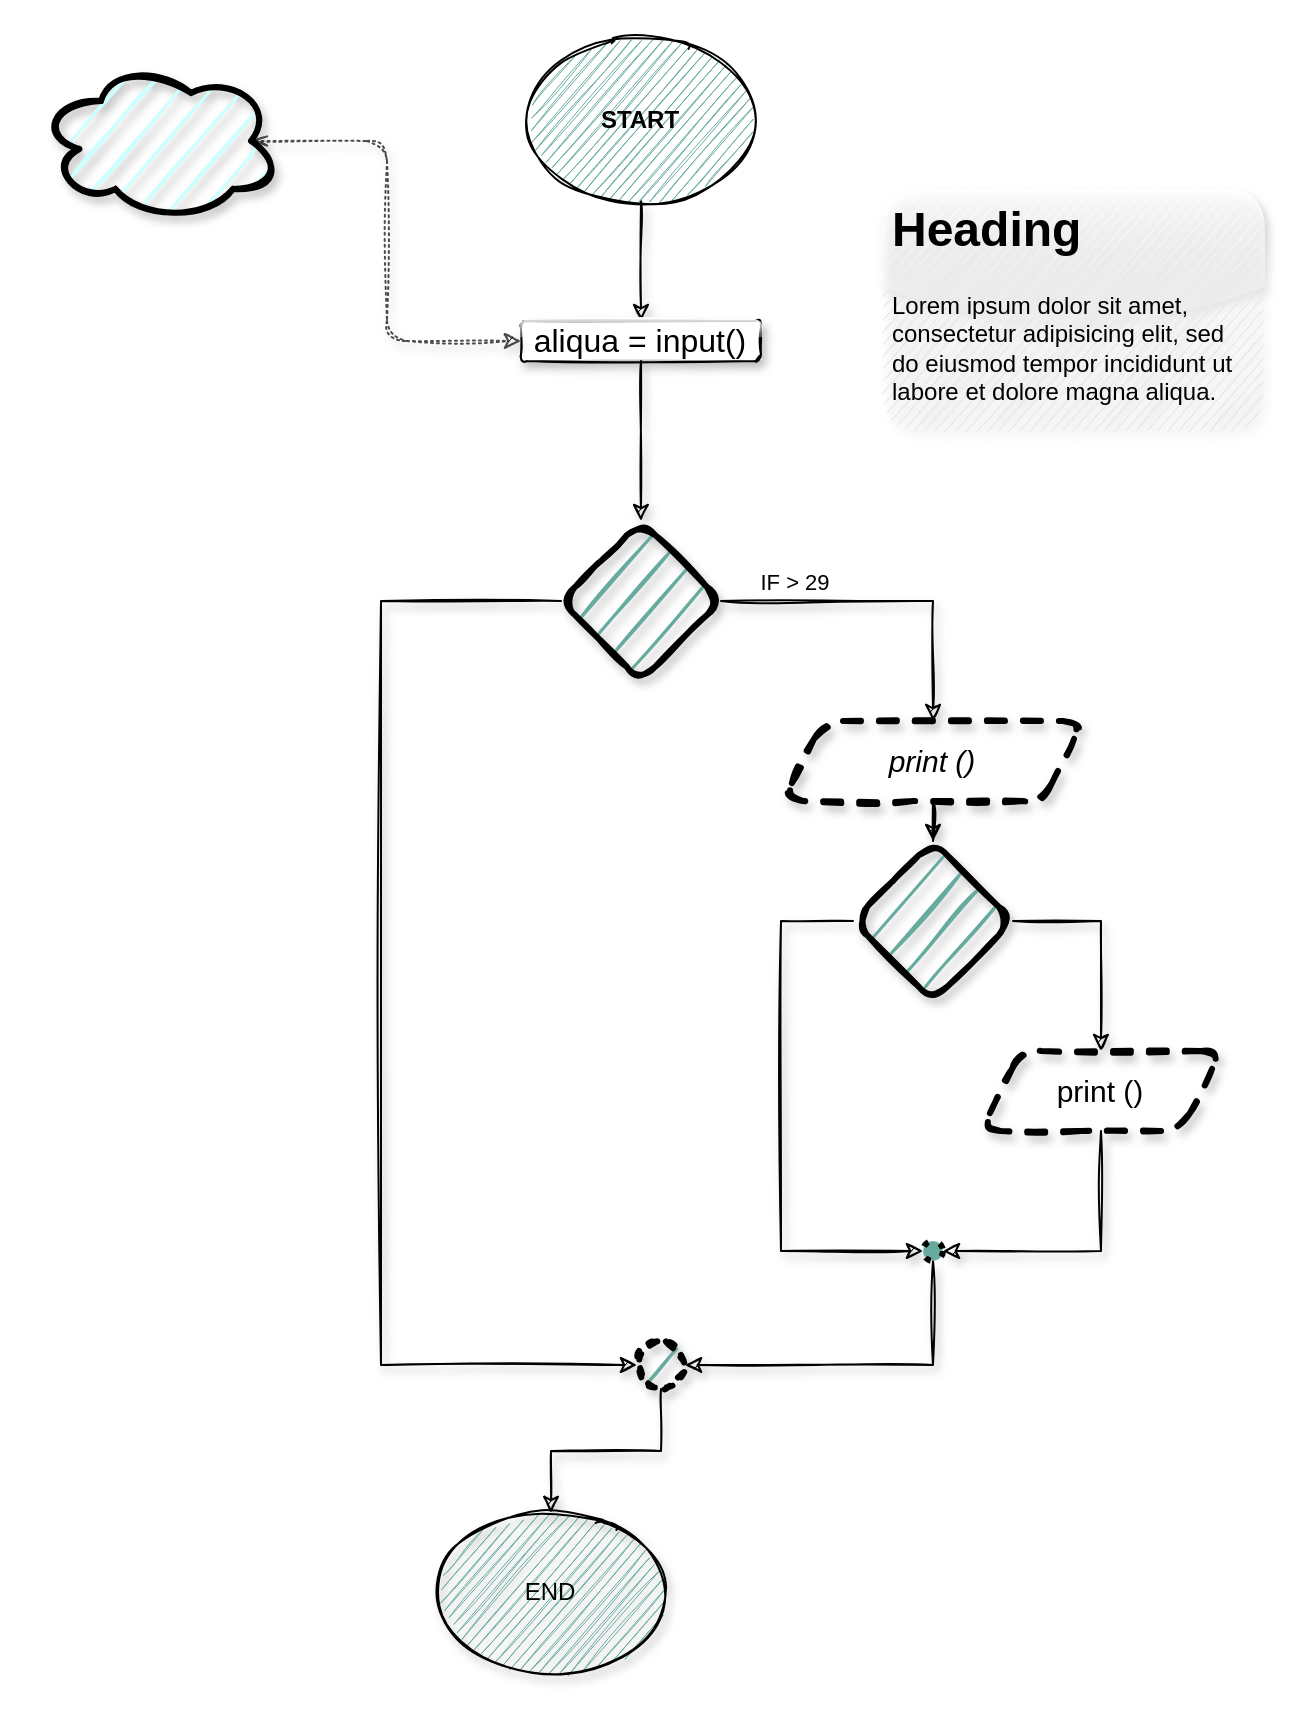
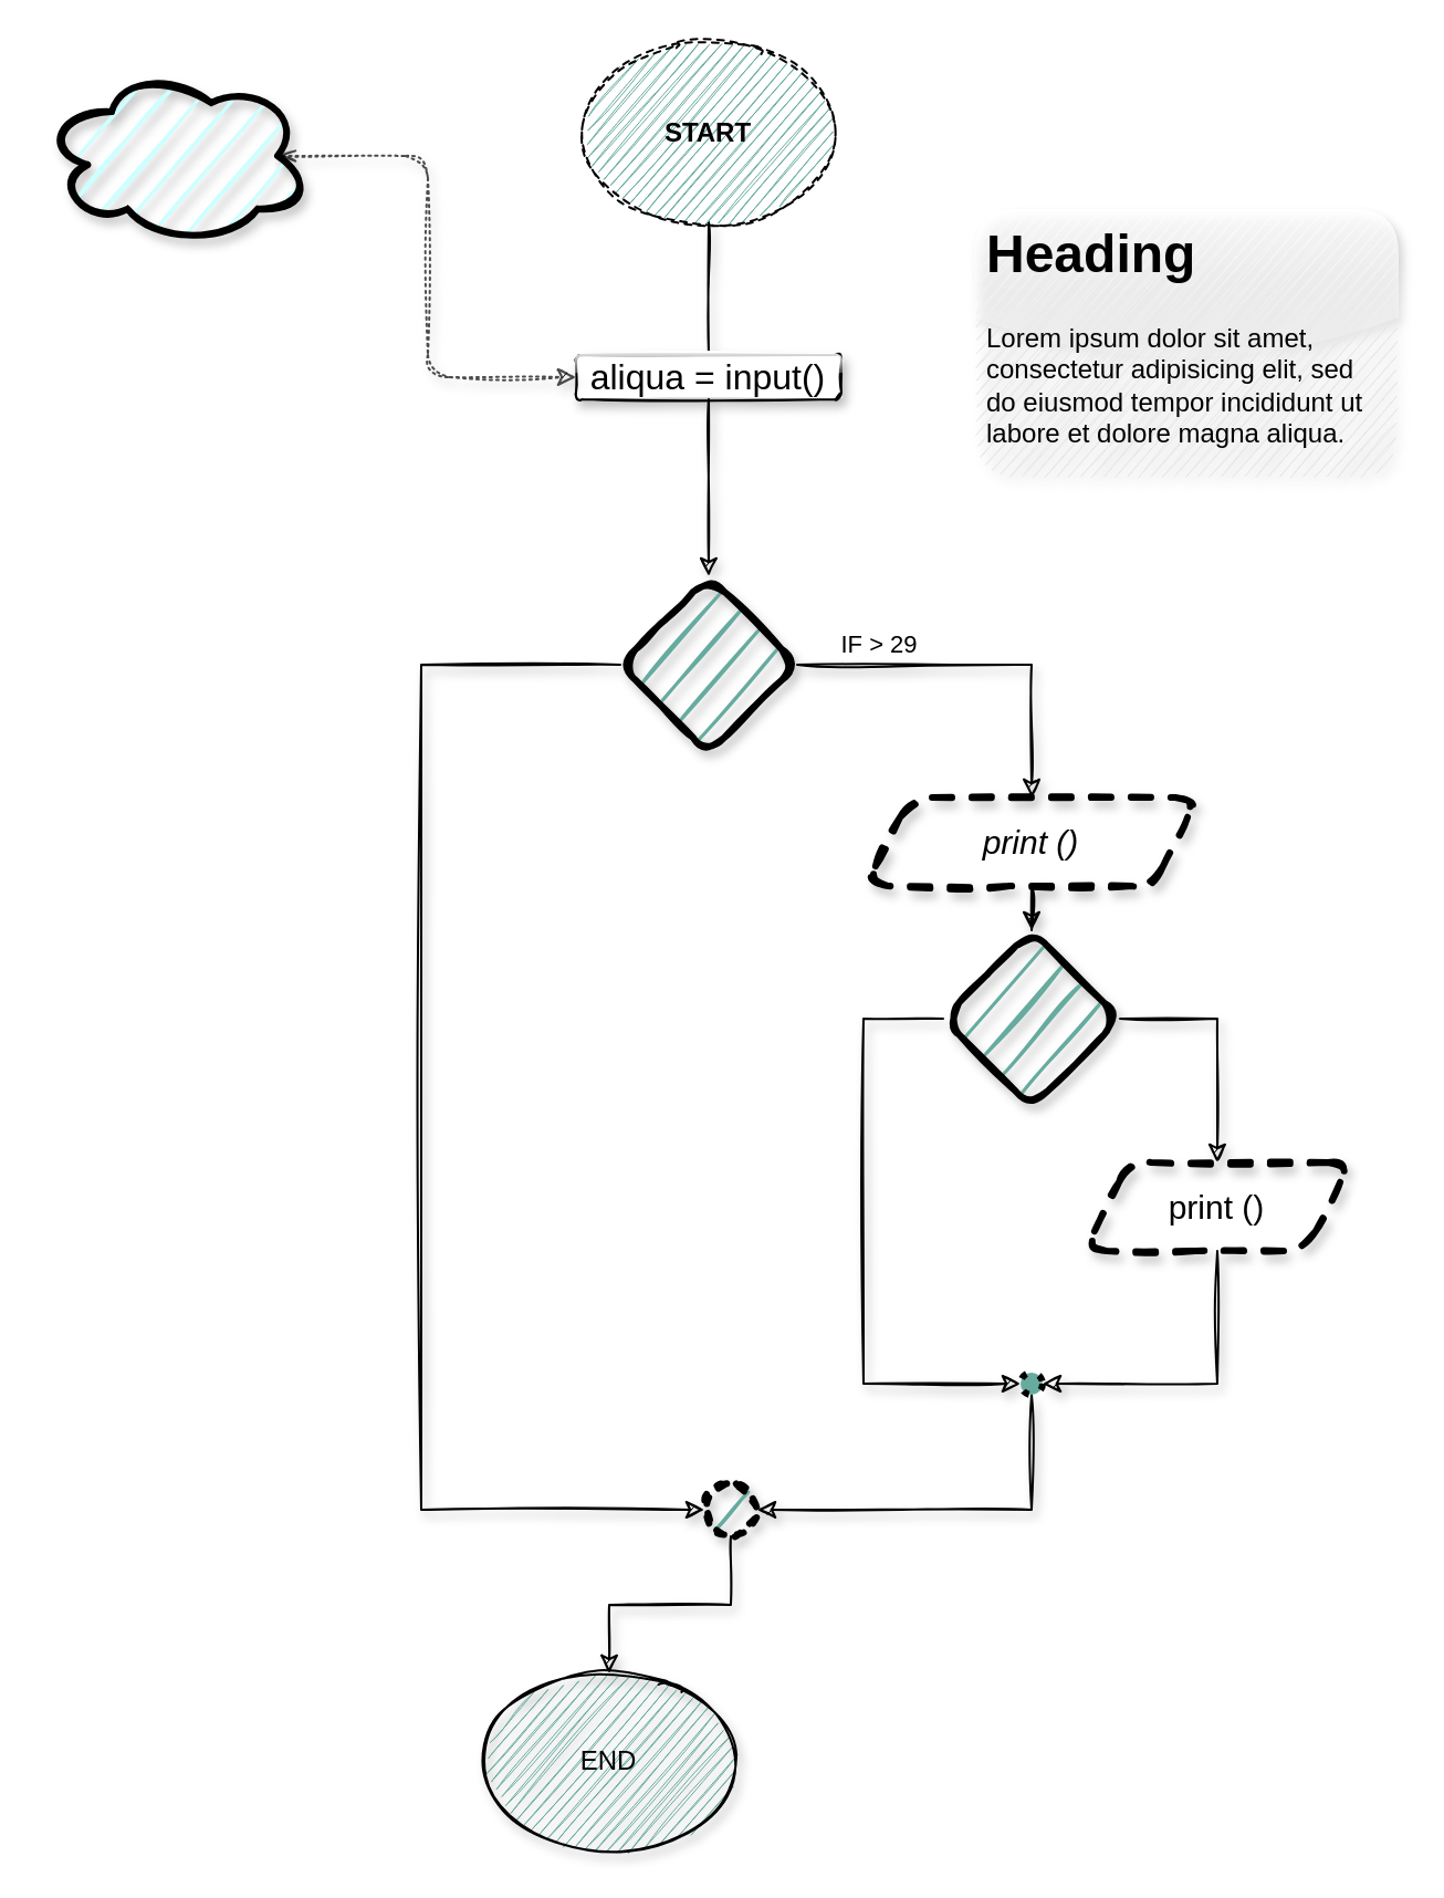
  <mxCell id="0" />
  <mxCell id="1" parent="0" />
- <mxCell id="2" value="" style="edgeStyle=orthogonalEdgeStyle;rounded=0;orthogonalLoop=1;jettySize=auto;html=1;shadow=1;sketch=1;" edge="1" parent="1" source="3" target="5"><mxGeometry relative="1" as="geometry" /></mxCell>
- <mxCell id="3" value="&lt;b&gt;START&lt;/b&gt;" style="ellipse;whiteSpace=wrap;html=1;sketch=1;fillColor=#67AB9F;" vertex="1" parent="1"><mxGeometry x="260" y="20" width="120" height="80" as="geometry" /></mxCell>
+ <mxCell id="2" value="" style="edgeStyle=orthogonalEdgeStyle;rounded=0;orthogonalLoop=1;jettySize=auto;html=1;shadow=1;sketch=1;endArrow=none;" edge="1" parent="1" source="3" target="5"><mxGeometry relative="1" as="geometry" /></mxCell>
+ <mxCell id="3" value="&lt;b&gt;START&lt;/b&gt;" style="ellipse;whiteSpace=wrap;html=1;sketch=1;fillColor=#67AB9F;dashed=1;" vertex="1" parent="1"><mxGeometry x="260" y="20" width="120" height="80" as="geometry" /></mxCell>
  <mxCell id="4" value="" style="edgeStyle=orthogonalEdgeStyle;rounded=0;orthogonalLoop=1;jettySize=auto;html=1;shadow=1;sketch=1;" edge="1" parent="1" source="5" target="9"><mxGeometry relative="1" as="geometry" /></mxCell>
  <mxCell id="5" value="&lt;font style=&quot;font-size: 16px&quot;&gt;aliqua = input()&lt;/font&gt;" style="whiteSpace=wrap;html=1;sketch=1;glass=1;rounded=1;shadow=1;" vertex="1" parent="1"><mxGeometry x="260" y="160" width="120" height="20" as="geometry" /></mxCell>
  <mxCell id="6" value="" style="edgeStyle=orthogonalEdgeStyle;rounded=0;orthogonalLoop=1;jettySize=auto;html=1;shadow=1;sketch=1;" edge="1" parent="1" source="9" target="11"><mxGeometry relative="1" as="geometry" /></mxCell>
  <mxCell id="7" value="IF &amp;gt; 29" style="edgeLabel;html=1;align=center;verticalAlign=middle;resizable=0;points=[];" vertex="1" connectable="0" parent="6"><mxGeometry x="-0.004" relative="1" as="geometry"><mxPoint x="-46.57" y="-10" as="offset" /></mxGeometry></mxCell>
  <mxCell id="8" style="edgeStyle=orthogonalEdgeStyle;rounded=0;orthogonalLoop=1;jettySize=auto;html=1;exitX=0;exitY=0.5;exitDx=0;exitDy=0;entryX=0;entryY=0.5;entryDx=0;entryDy=0;sketch=1;shadow=1;" edge="1" parent="1" source="9" target="20"><mxGeometry relative="1" as="geometry"><Array as="points"><mxPoint x="190" y="300" /><mxPoint x="190" y="682" /></Array></mxGeometry></mxCell>
  <mxCell id="9" value="" style="rhombus;whiteSpace=wrap;html=1;strokeWidth=3;fillColor=#67AB9F;rounded=1;sketch=1;shadow=1;" vertex="1" parent="1"><mxGeometry x="280" y="260" width="80" height="80" as="geometry" /></mxCell>
  <mxCell id="10" value="" style="edgeStyle=orthogonalEdgeStyle;rounded=0;orthogonalLoop=1;jettySize=auto;html=1;shadow=1;sketch=1;" edge="1" parent="1" source="11" target="14"><mxGeometry relative="1" as="geometry" /></mxCell>
  <mxCell id="11" value="&lt;i&gt;&lt;font style=&quot;font-size: 15px&quot;&gt;print ()&lt;/font&gt;&lt;/i&gt;" style="shape=parallelogram;perimeter=parallelogramPerimeter;whiteSpace=wrap;html=1;fixedSize=1;strokeColor=#000000;strokeWidth=3;fillColor=none;dashed=1;rounded=1;sketch=1;shadow=1;" vertex="1" parent="1"><mxGeometry x="391" y="360" width="150" height="40" as="geometry" /></mxCell>
  <mxCell id="12" value="" style="edgeStyle=orthogonalEdgeStyle;rounded=0;orthogonalLoop=1;jettySize=auto;html=1;shadow=1;sketch=1;" edge="1" parent="1" source="14" target="16"><mxGeometry relative="1" as="geometry"><Array as="points"><mxPoint x="550" y="460" /></Array></mxGeometry></mxCell>
  <mxCell id="13" style="edgeStyle=orthogonalEdgeStyle;rounded=0;orthogonalLoop=1;jettySize=auto;html=1;exitX=0;exitY=0.5;exitDx=0;exitDy=0;entryX=0;entryY=0.5;entryDx=0;entryDy=0;shadow=1;sketch=1;" edge="1" parent="1" source="14" target="18"><mxGeometry relative="1" as="geometry"><mxPoint x="426.333" y="620" as="targetPoint" /><Array as="points"><mxPoint x="390" y="460" /><mxPoint x="390" y="625" /></Array></mxGeometry></mxCell>
  <mxCell id="14" value="" style="rhombus;whiteSpace=wrap;html=1;strokeWidth=3;fillColor=#67AB9F;rounded=1;sketch=1;shadow=1;" vertex="1" parent="1"><mxGeometry x="426" y="420" width="80" height="80" as="geometry" /></mxCell>
  <mxCell id="15" style="edgeStyle=orthogonalEdgeStyle;rounded=0;orthogonalLoop=1;jettySize=auto;html=1;exitX=0.5;exitY=1;exitDx=0;exitDy=0;entryX=1;entryY=0.5;entryDx=0;entryDy=0;shadow=1;sketch=1;" edge="1" parent="1" source="16" target="18"><mxGeometry relative="1" as="geometry" /></mxCell>
  <mxCell id="16" value="&lt;font style=&quot;font-size: 15px&quot;&gt;print ()&lt;/font&gt;" style="shape=parallelogram;perimeter=parallelogramPerimeter;whiteSpace=wrap;html=1;fixedSize=1;strokeColor=#000000;strokeWidth=3;fillColor=none;dashed=1;rounded=1;sketch=1;shadow=1;" vertex="1" parent="1"><mxGeometry x="490" y="525" width="120" height="40" as="geometry" /></mxCell>
  <mxCell id="17" style="edgeStyle=orthogonalEdgeStyle;rounded=0;orthogonalLoop=1;jettySize=auto;html=1;exitX=0.5;exitY=1;exitDx=0;exitDy=0;entryX=1;entryY=0.5;entryDx=0;entryDy=0;shadow=1;sketch=1;" edge="1" parent="1" source="18" target="20"><mxGeometry relative="1" as="geometry" /></mxCell>
  <mxCell id="18" value="" style="ellipse;whiteSpace=wrap;html=1;aspect=fixed;dashed=1;dashPattern=1 2;strokeWidth=3;fillColor=#67AB9F;" vertex="1" parent="1"><mxGeometry x="461" y="620" width="10" height="10" as="geometry" /></mxCell>
  <mxCell id="19" value="" style="edgeStyle=orthogonalEdgeStyle;rounded=0;orthogonalLoop=1;jettySize=auto;html=1;shadow=1;sketch=1;" edge="1" parent="1" source="20" target="21"><mxGeometry relative="1" as="geometry" /></mxCell>
  <mxCell id="20" value="" style="ellipse;whiteSpace=wrap;html=1;aspect=fixed;dashed=1;dashPattern=1 2;strokeWidth=3;fillColor=#67AB9F;shadow=1;sketch=1;" vertex="1" parent="1"><mxGeometry x="318" y="670" width="24" height="24" as="geometry" /></mxCell>
  <mxCell id="21" value="END" style="ellipse;whiteSpace=wrap;html=1;strokeWidth=1;shadow=1;sketch=1;fillColor=#67AB9F;" vertex="1" parent="1"><mxGeometry x="215" y="756" width="120" height="80" as="geometry" /></mxCell>
  <mxCell id="22" style="edgeStyle=elbowEdgeStyle;rounded=1;orthogonalLoop=1;jettySize=auto;html=1;exitX=0.875;exitY=0.5;exitDx=0;exitDy=0;exitPerimeter=0;entryX=0;entryY=0.5;entryDx=0;entryDy=0;startArrow=openThin;startFill=0;dashed=1;dashPattern=1 2;targetPerimeterSpacing=4;sourcePerimeterSpacing=4;opacity=70;jumpSize=14;jumpStyle=arc;shadow=1;sketch=1;" edge="1" parent="1" source="23" target="5"><mxGeometry relative="1" as="geometry" /></mxCell>
  <mxCell id="23" value="" style="ellipse;shape=cloud;whiteSpace=wrap;html=1;strokeColor=#000000;strokeWidth=3;fillColor=#CCFFFF;shadow=1;sketch=1;" vertex="1" parent="1"><mxGeometry x="20" y="30" width="120" height="80" as="geometry" /></mxCell>
  <mxCell id="24" value="&lt;h1&gt;Heading&lt;/h1&gt;&lt;p&gt;Lorem ipsum dolor sit amet, consectetur adipisicing elit, sed do eiusmod tempor incididunt ut labore et dolore magna aliqua.&lt;/p&gt;" style="text;html=1;strokeColor=none;spacing=5;spacingTop=-20;whiteSpace=wrap;overflow=hidden;rounded=1;shadow=1;glass=1;sketch=1;fillColor=#E6E6E6;" vertex="1" parent="1"><mxGeometry x="441" y="95" width="190" height="120" as="geometry" /></mxCell>
